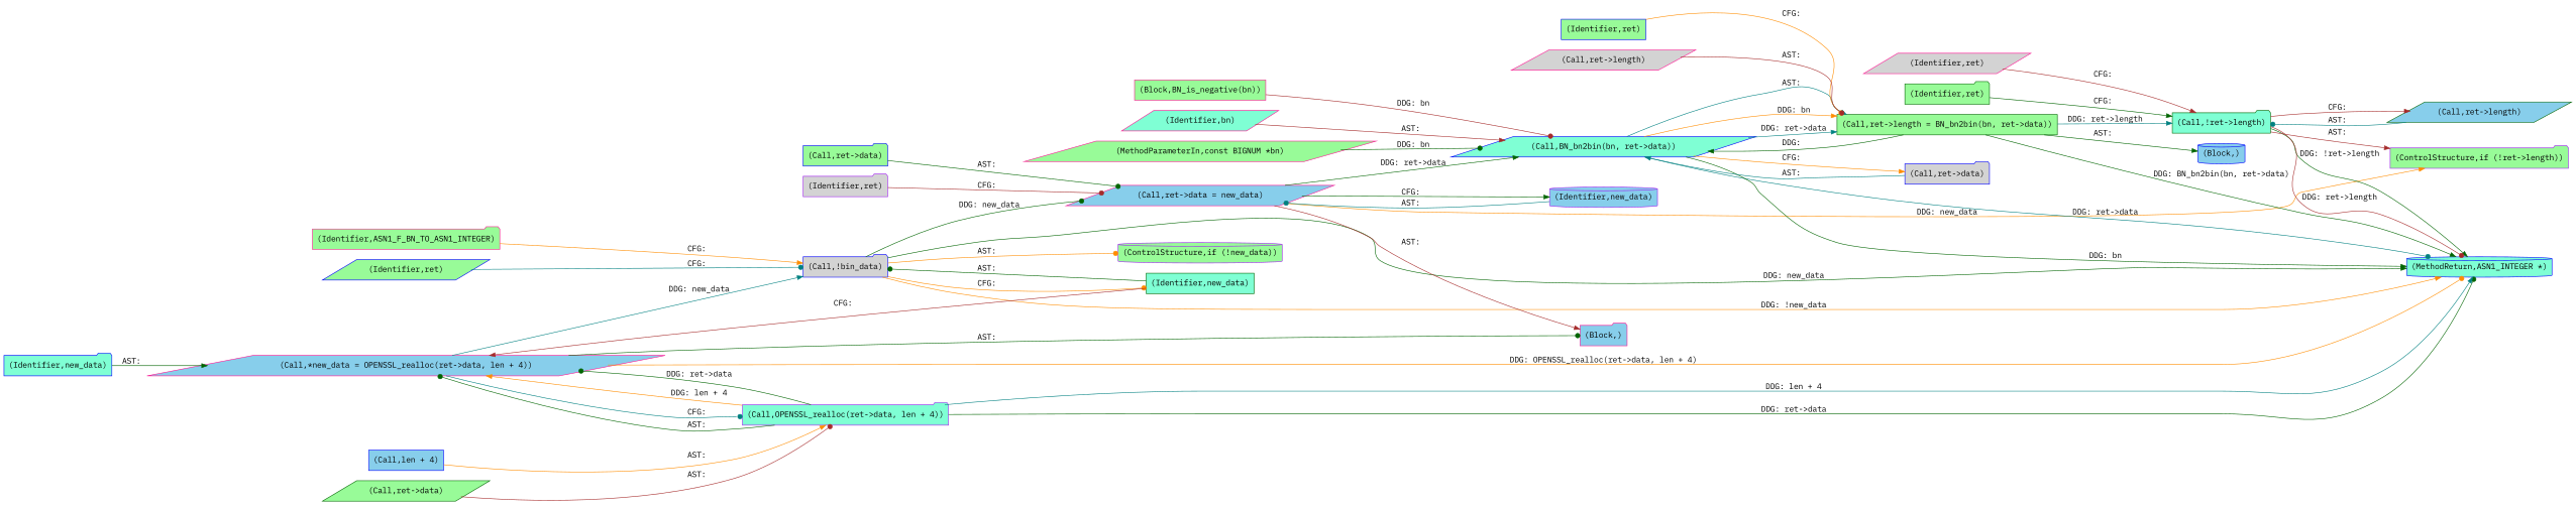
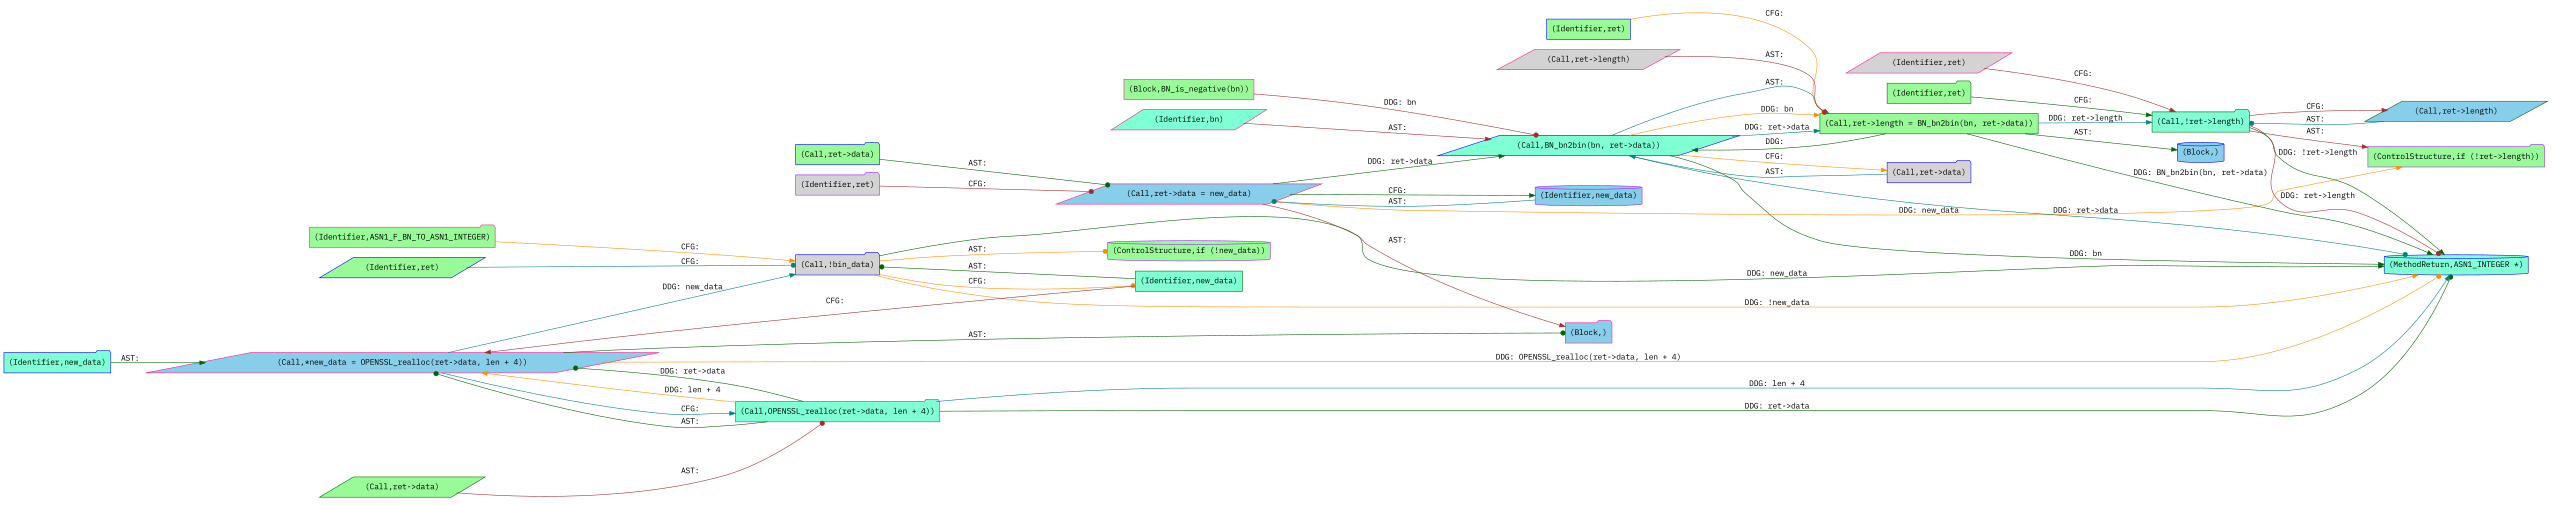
  digraph {
    fontname="IBM Plex Mono"
    rankdir=LR
    node [color=blue fillcolor=palegreen fontname="IBM Plex Mono" shape=folder style=filled]
    edge [arrowhead=normal color=darkgreen fontname="IBM Plex Mono"]
    n1 [color=deeppink fillcolor=skyblue label="(Call,*new_data = OPENSSL_realloc(ret->data, len + 4))" shape=parallelogram]
    n2 [color=purple fillcolor=aquamarine label="(Call,OPENSSL_realloc(ret->data, len + 4))"]
    n3 [fillcolor=lightgrey label="(Call,!bin_data)"]
    n4 [fillcolor=aquamarine label="(MethodReturn,ASN1_INTEGER *)" shape=cylinder]
    n5 [color=deeppink fillcolor=skyblue label="(Block,)"]
    n6 [color=deeppink fillcolor=skyblue label="(Call,ret->data = new_data)" shape=parallelogram]
    n7 [color=purple label="(ControlStructure,if (!new_data))" shape=cylinder]
    n8 [color=darkgreen fillcolor=aquamarine label="(Identifier,new_data)" shape=box]
-   n9 [fillcolor=skyblue label="(Call,len + 4)" shape=box]
    n10 [fillcolor=aquamarine label="(Call,BN_bn2bin(bn, ret->data))" shape=parallelogram]
    n11 [color=purple fillcolor=skyblue label="(Identifier,new_data)" shape=cylinder]
    n12 [color=purple label="(ControlStructure,if (!ret->length))"]
    n13 [color=darkgreen label="(Call,ret->length = BN_bn2bin(bn, ret->data))" shape=box]
    n14 [fillcolor=lightgrey label="(Call,ret->data)"]
    n15 [color=darkgreen fillcolor=aquamarine label="(Call,!ret->length)"]
    n16 [fillcolor=skyblue label="(Block,)" shape=cylinder]
    n17 [color=darkgreen fillcolor=skyblue label="(Call,ret->length)" shape=parallelogram]
    n18 [color=deeppink fillcolor=aquamarine label="(Identifier,bn)" shape=parallelogram]
    n19 [label="(Call,ret->data)"]
    n20 [label="(Identifier,ret)" shape=parallelogram]
    n21 [label="(Identifier,ret)" shape=box]
    n22 [color=deeppink fillcolor=lightgrey label="(Call,ret->length)" shape=parallelogram]
-   n23 [color=deeppink label="(MethodParameterIn,const BIGNUM *bn)" shape=parallelogram]
    n24 [color=deeppink label="(Block,BN_is_negative(bn))" shape=box]
    n25 [color=deeppink fillcolor=lightgrey label="(Identifier,ret)" shape=parallelogram]
    n26 [color=darkgreen label="(Call,ret->data)" shape=parallelogram]
    n27 [color=deeppink label="(Identifier,ASN1_F_BN_TO_ASN1_INTEGER)"]
    n28 [fillcolor=aquamarine label="(Identifier,new_data)"]
    n29 [color=purple fillcolor=lightgrey label="(Identifier,ret)"]
    n30 [color=darkgreen label="(Identifier,ret)"]
-   n1 -> n2 [arrowhead=dot color=teal label="CFG: "]
+   n1 -> n2 [color=teal label="CFG: "]
    n1 -> n3 [color=teal label="DDG: new_data"]
    n1 -> n4 [arrowhead=dot color=darkorange label="DDG: OPENSSL_realloc(ret->data, len + 4)"]
    n1 -> n5 [arrowhead=dot label="AST: "]
    n2 -> n1 [arrowhead=dot label="AST: "]
    n2 -> n1 [arrowhead=dot label="DDG: ret->data"]
    n2 -> n1 [color=darkorange label="DDG: len + 4"]
    n2 -> n4 [arrowhead=dot label="DDG: ret->data"]
    n2 -> n4 [color=teal label="DDG: len + 4"]
    n3 -> n4 [color=darkorange label="DDG: !new_data"]
    n3 -> n4 [label="DDG: new_data"]
-   n3 -> n6 [arrowhead=dot label="DDG: new_data"]
    n3 -> n7 [arrowhead=dot color=darkorange label="AST: "]
    n3 -> n8 [arrowhead=dot color=darkorange label="CFG: "]
    n6 -> n5 [color=brown label="AST: "]
    n6 -> n10 [label="DDG: ret->data"]
    n6 -> n11 [label="CFG: "]
    n6 -> n12 [color=darkorange label="DDG: new_data"]
    n8 -> n1 [color=brown label="CFG: "]
    n8 -> n3 [arrowhead=dot label="AST: "]
-   n9 -> n2 [color=darkorange label="AST: "]
    n10 -> n4 [arrowhead=dot color=teal label="DDG: ret->data"]
    n10 -> n4 [label="DDG: bn"]
    n10 -> n13 [color=teal label="AST: "]
    n10 -> n13 [color=darkorange label="DDG: bn"]
    n10 -> n13 [color=teal label="DDG: ret->data"]
    n10 -> n14 [color=darkorange label="CFG: "]
    n11 -> n6 [arrowhead=dot color=teal label="AST: "]
    n13 -> n4 [label="DDG: BN_bn2bin(bn, ret->data)"]
    n13 -> n10 [label="DDG: "]
    n13 -> n15 [color=teal label="DDG: ret->length"]
    n13 -> n16 [label="AST: "]
    n14 -> n10 [color=teal label="AST: "]
    n15 -> n4 [label="DDG: !ret->length"]
    n15 -> n4 [arrowhead=dot color=brown label="DDG: ret->length"]
    n15 -> n12 [color=brown label="AST: "]
    n15 -> n17 [color=brown label="CFG: "]
    n17 -> n15 [arrowhead=dot color=teal label="AST: "]
    n18 -> n10 [color=brown label="AST: "]
    n19 -> n6 [arrowhead=dot label="AST: "]
    n20 -> n3 [arrowhead=dot color=teal label="CFG: "]
    n21 -> n13 [arrowhead=dot color=darkorange label="CFG: "]
    n22 -> n13 [arrowhead=dot color=brown label="AST: "]
-   n23 -> n10 [arrowhead=dot label="DDG: bn"]
    n24 -> n10 [arrowhead=dot color=brown label="DDG: bn"]
    n25 -> n15 [color=brown label="CFG: "]
    n26 -> n2 [arrowhead=dot color=brown label="AST: "]
    n27 -> n3 [color=darkorange label="CFG: "]
    n28 -> n1 [label="AST: "]
    n29 -> n6 [arrowhead=dot color=brown label="CFG: "]
    n30 -> n15 [label="CFG: "]
  }
